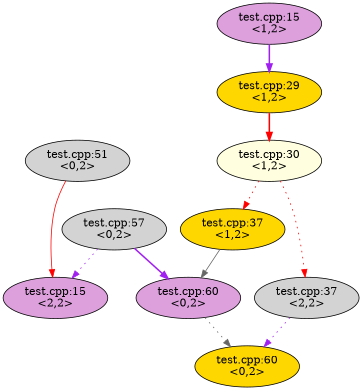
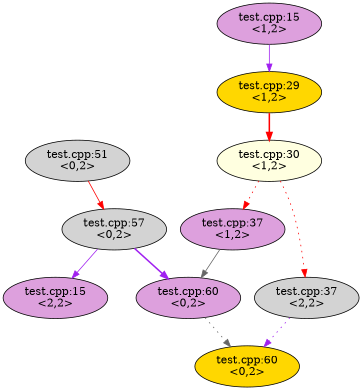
  digraph {
    node [fillcolor=plum style=filled]
    edge [color=red style=dotted]
    n1 [fillcolor=lightgrey label="test.cpp:51\n<0,2>"]
    n2 [fillcolor=lightgrey label="test.cpp:57\n<0,2>"]
    n3 [label="test.cpp:15\n<1,2>"]
    n4 [fillcolor=gold label="test.cpp:29\n<1,2>"]
    n5 [label="test.cpp:15\n<2,2>"]
    n6 [label="test.cpp:60\n<0,2>"]
    n7 [fillcolor=lightyellow label="test.cpp:30\n<1,2>"]
    n8 [fillcolor=gold label="test.cpp:60\n<0,2>"]
    n9 [fillcolor=lightgrey label="test.cpp:37\n<2,2>"]
-   n10 [fillcolor=gold label="test.cpp:37\n<1,2>"]
-   n1 -> n5 [style=solid]
-   n2 -> n5 [color=purple]
+   n10 [label="test.cpp:37\n<1,2>"]
+   n1 -> n2 [style=solid]
+   n2 -> n5 [color=purple style=solid]
    n2 -> n6 [color=purple style=bold]
-   n3 -> n4 [color=purple style=bold]
+   n3 -> n4 [color=purple style=solid]
    n4 -> n7 [style=bold]
    n6 -> n8 [color=gray40]
    n7 -> n9
    n7 -> n10
    n9 -> n8 [color=purple]
    n10 -> n6 [color=gray40 style=solid]
  }
